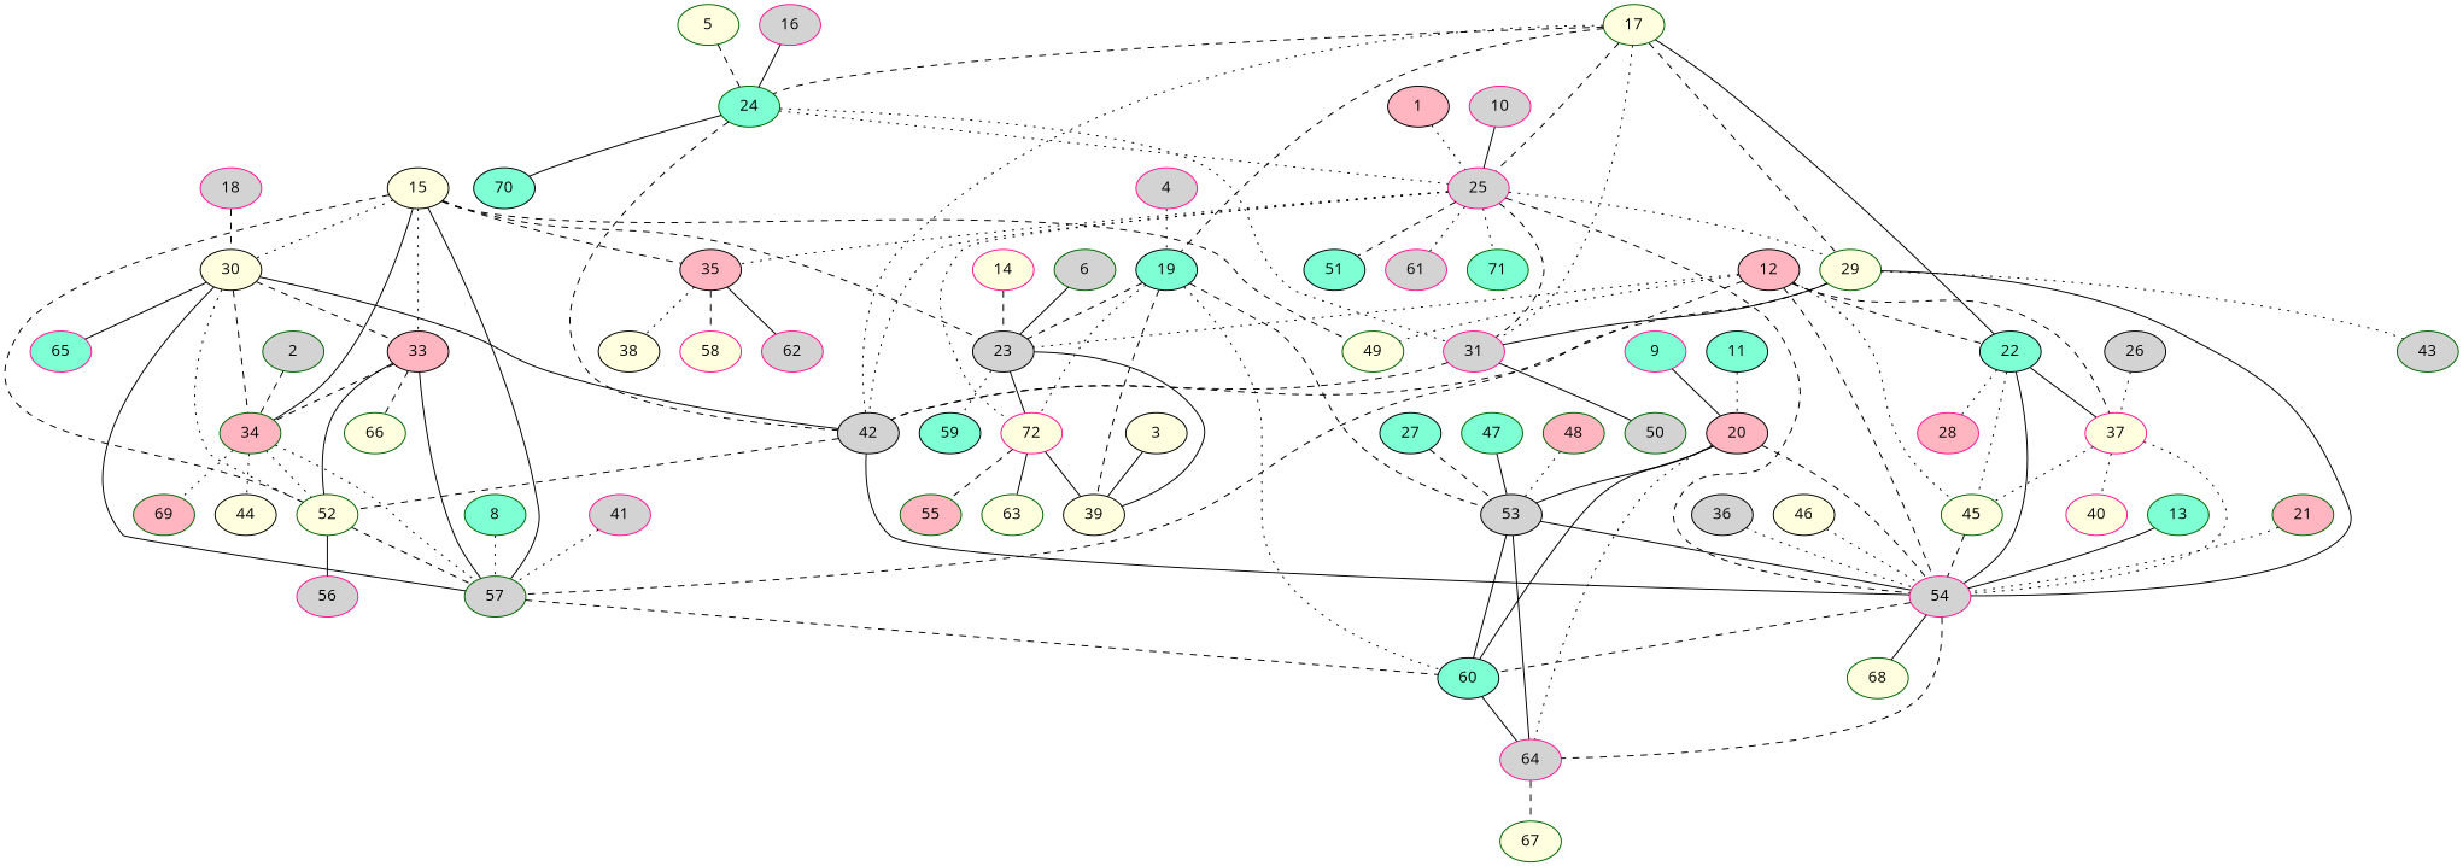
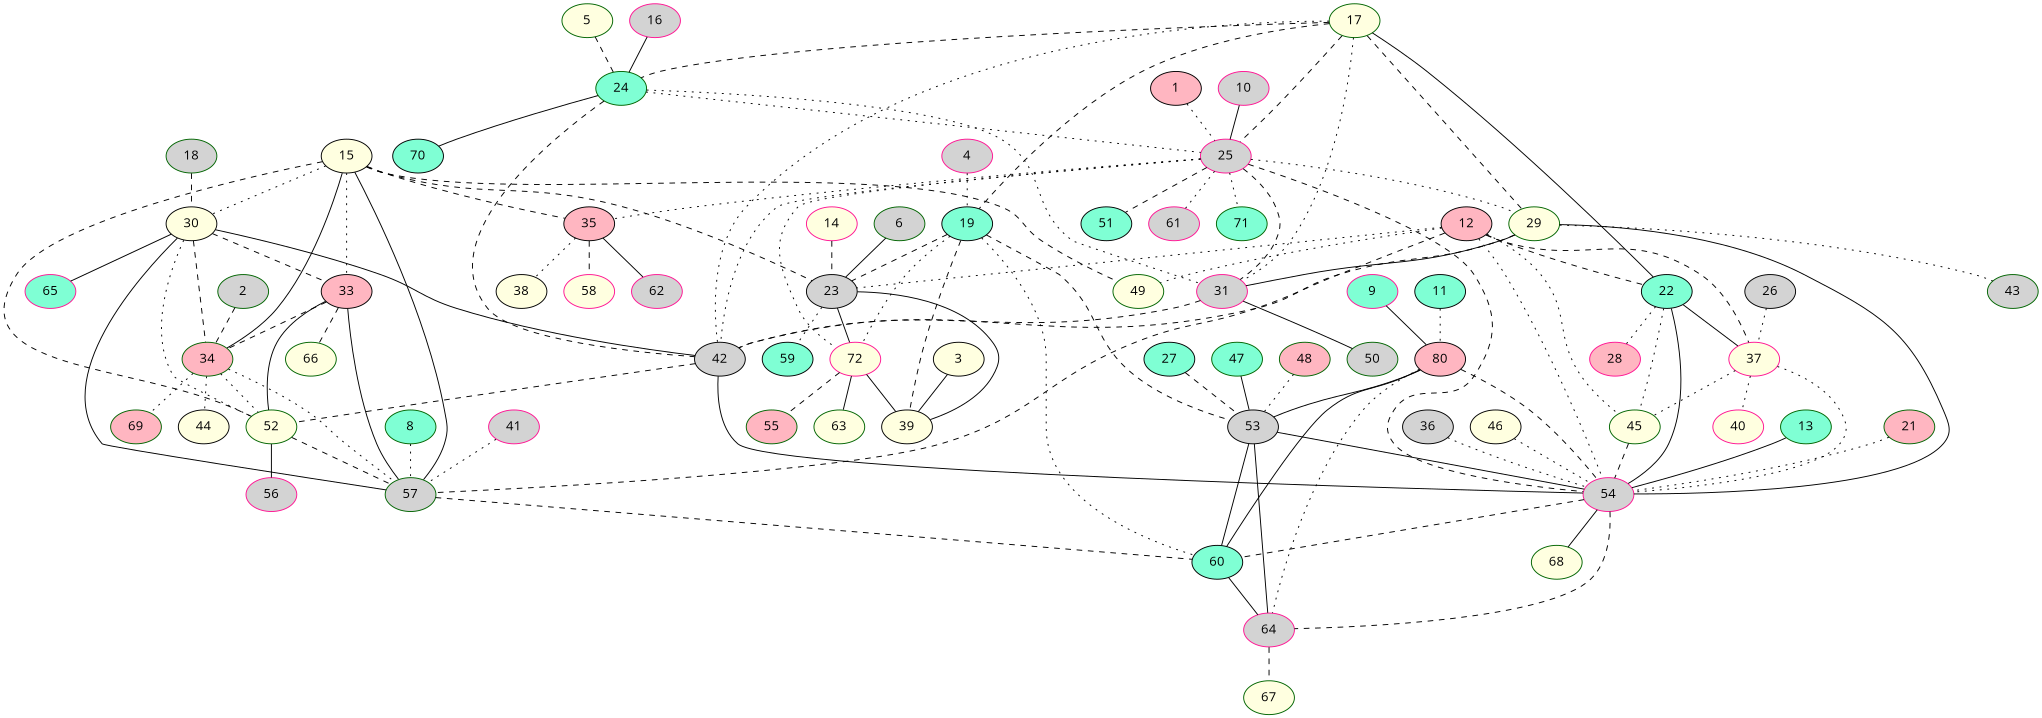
  graph {
    fontname="Open Sans"
    node [color=darkgreen fillcolor=lightgrey fontname="Open Sans" style=filled]
    edge [fontname="Open Sans" style=dotted weight=1.0]
    1 [color=black fillcolor=lightpink]
    25 [color=deeppink]
    42 [color=black]
    54 [color=deeppink]
    35 [color=black fillcolor=lightpink]
    29 [fillcolor=lightyellow]
    31 [color=deeppink]
    n8 [color=deeppink fillcolor=lightyellow label=72]
    51 [color=black fillcolor=aquamarine]
    61 [color=deeppink]
    71 [fillcolor=aquamarine]
    34 [fillcolor=lightpink]
    2
    57
    52 [fillcolor=lightyellow]
    44 [color=black fillcolor=lightyellow]
    69 [fillcolor=lightpink]
    3 [color=black fillcolor=lightyellow]
    39 [color=black fillcolor=lightyellow]
    4 [color=deeppink]
    19 [color=black fillcolor=aquamarine]
    23 [color=black]
    53 [color=black]
    60 [color=black fillcolor=aquamarine]
    5 [fillcolor=lightyellow]
    24 [fillcolor=aquamarine]
    70 [color=black fillcolor=aquamarine]
    6
    59 [color=black fillcolor=aquamarine]
    8 [fillcolor=aquamarine]
    9 [color=deeppink fillcolor=aquamarine]
-   20 [color=black fillcolor=lightpink]
+   20 [color=black fillcolor=lightpink label=80]
    64 [color=deeppink]
    10 [color=deeppink]
    11 [color=black fillcolor=aquamarine]
    12 [color=black fillcolor=lightpink]
    22 [color=black fillcolor=aquamarine]
    37 [color=deeppink fillcolor=lightyellow]
    45 [fillcolor=lightyellow]
    49 [fillcolor=lightyellow]
    28 [color=deeppink fillcolor=lightpink]
    40 [color=deeppink fillcolor=lightyellow]
    68 [fillcolor=lightyellow]
    13 [fillcolor=aquamarine]
    14 [color=deeppink fillcolor=lightyellow]
    15 [color=black fillcolor=lightyellow]
    30 [color=black fillcolor=lightyellow]
    33 [color=black fillcolor=lightpink]
    65 [color=deeppink fillcolor=aquamarine]
    66 [fillcolor=lightyellow]
    38 [color=black fillcolor=lightyellow]
    58 [color=deeppink fillcolor=lightyellow]
    62 [color=deeppink]
    56 [color=deeppink]
    16 [color=deeppink]
    17 [fillcolor=lightyellow]
    43
    50
-   18 [color=deeppink]
+   18
    55 [fillcolor=lightpink]
    63 [fillcolor=lightyellow]
    67 [fillcolor=lightyellow]
    21 [fillcolor=lightpink]
    26 [color=black]
    27 [color=black fillcolor=aquamarine]
    36 [color=black]
    41 [color=deeppink]
    46 [color=black fillcolor=lightyellow]
    47 [fillcolor=aquamarine]
    48 [fillcolor=lightpink]
    1 -- 25
    25 -- 42
    25 -- 54 [style=dashed]
    25 -- 35
    25 -- 29
    25 -- 31 [style=dashed weight=2.0]
    25 -- n8
    25 -- 51 [style=dashed]
    25 -- 61
    25 -- 71
    42 -- 54 [style=solid]
    42 -- 52 [style=dashed]
    54 -- 60 [style=dashed]
    54 -- 64 [style=dashed]
    54 -- 68 [style=solid]
    35 -- 38
    35 -- 58 [style=dashed]
    35 -- 62 [style=solid]
    29 -- 42 [style=dashed]
    29 -- 54 [style=solid]
    29 -- 31 [style=solid weight=2.0]
    29 -- 43
    31 -- 42 [style=dashed weight=2.0]
    31 -- 50 [style=solid]
    n8 -- 39 [style=solid weight=2.0]
    n8 -- 55 [style=dashed]
    n8 -- 63 [style=solid]
    34 -- 57
    34 -- 52
    34 -- 44
    34 -- 69
    2 -- 34 [style=dashed]
    57 -- 60 [style=dashed weight=2.0]
    52 -- 57 [style=dashed]
    52 -- 56 [style=solid]
    3 -- 39 [style=solid]
    4 -- 19
    19 -- n8 [weight=6.0]
    19 -- 39 [style=dashed weight=3.0]
    19 -- 23 [style=dashed weight=3.0]
    19 -- 53 [style=dashed]
    19 -- 60
    23 -- n8 [style=solid weight=2.0]
    23 -- 39 [style=solid]
    23 -- 59
    53 -- 54 [style=solid weight=3.0]
    53 -- 60 [style=solid weight=3.0]
    53 -- 64 [style=solid weight=3.0]
    60 -- 64 [style=solid]
    5 -- 24 [style=dashed]
    24 -- 25
    24 -- 42 [style=dashed]
    24 -- 31 [weight=2.0]
    24 -- 70 [style=solid]
    6 -- 23 [style=solid]
    8 -- 57
    9 -- 20 [style=solid]
    20 -- 54 [style=dashed]
    20 -- 53 [style=solid weight=3.0]
    20 -- 60 [style=solid]
    20 -- 64
    64 -- 67 [style=dashed]
    10 -- 25 [style=solid]
    11 -- 20
-   12 -- 54 [style=dashed weight=2.0]
+   12 -- 54 [weight=2.0]
    12 -- 57 [style=dashed]
    12 -- 23
    12 -- 22 [style=dashed]
    12 -- 37 [style=dashed]
    12 -- 45 [weight=2.0]
    12 -- 49
    22 -- 54 [style=solid weight=2.0]
    22 -- 37 [style=solid]
    22 -- 45 [weight=2.0]
    22 -- 28
    37 -- 54 [weight=3.0]
    37 -- 45 [weight=2.0]
    37 -- 40
    45 -- 54 [style=dashed weight=4.0]
    13 -- 54 [style=solid]
    14 -- 23 [style=dashed]
    15 -- 35 [style=dashed]
    15 -- 34 [style=solid]
    15 -- 57 [style=solid]
    15 -- 52 [style=dashed]
    15 -- 23 [style=dashed]
    15 -- 49 [style=dashed]
    15 -- 30 [weight=2.0]
    15 -- 33
    30 -- 42 [style=solid]
    30 -- 34 [style=dashed weight=2.0]
    30 -- 57 [style=solid weight=2.0]
    30 -- 52 [weight=2.0]
    30 -- 33 [style=dashed weight=2.0]
    30 -- 65 [style=solid]
    33 -- 34 [style=dashed]
    33 -- 57 [style=solid]
    33 -- 52 [style=solid]
    33 -- 66 [style=dashed]
    16 -- 24 [style=solid]
    17 -- 25 [style=dashed]
    17 -- 42
    17 -- 29 [style=dashed]
    17 -- 31 [weight=2.0]
    17 -- 19 [style=dashed]
    17 -- 24 [style=dashed]
    17 -- 22 [style=solid]
    18 -- 30 [style=dashed]
    21 -- 54
    26 -- 37
    27 -- 53 [style=dashed]
    36 -- 54
    41 -- 57
    46 -- 54
    47 -- 53 [style=solid]
    48 -- 53
  }
